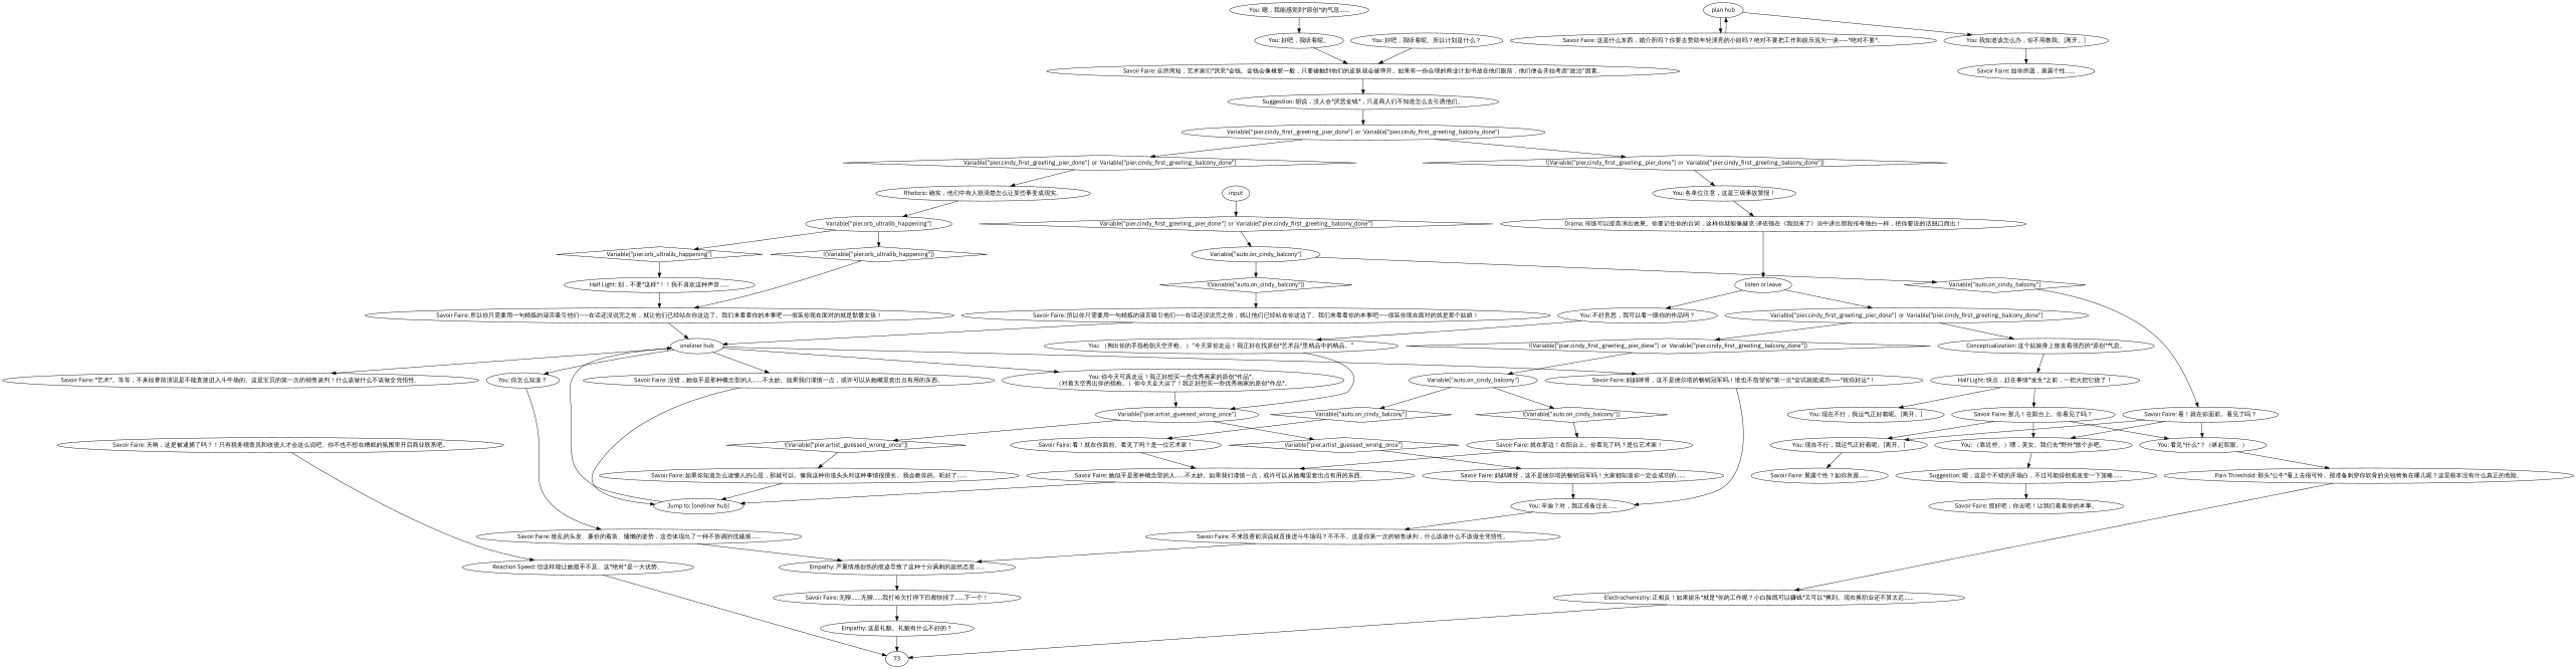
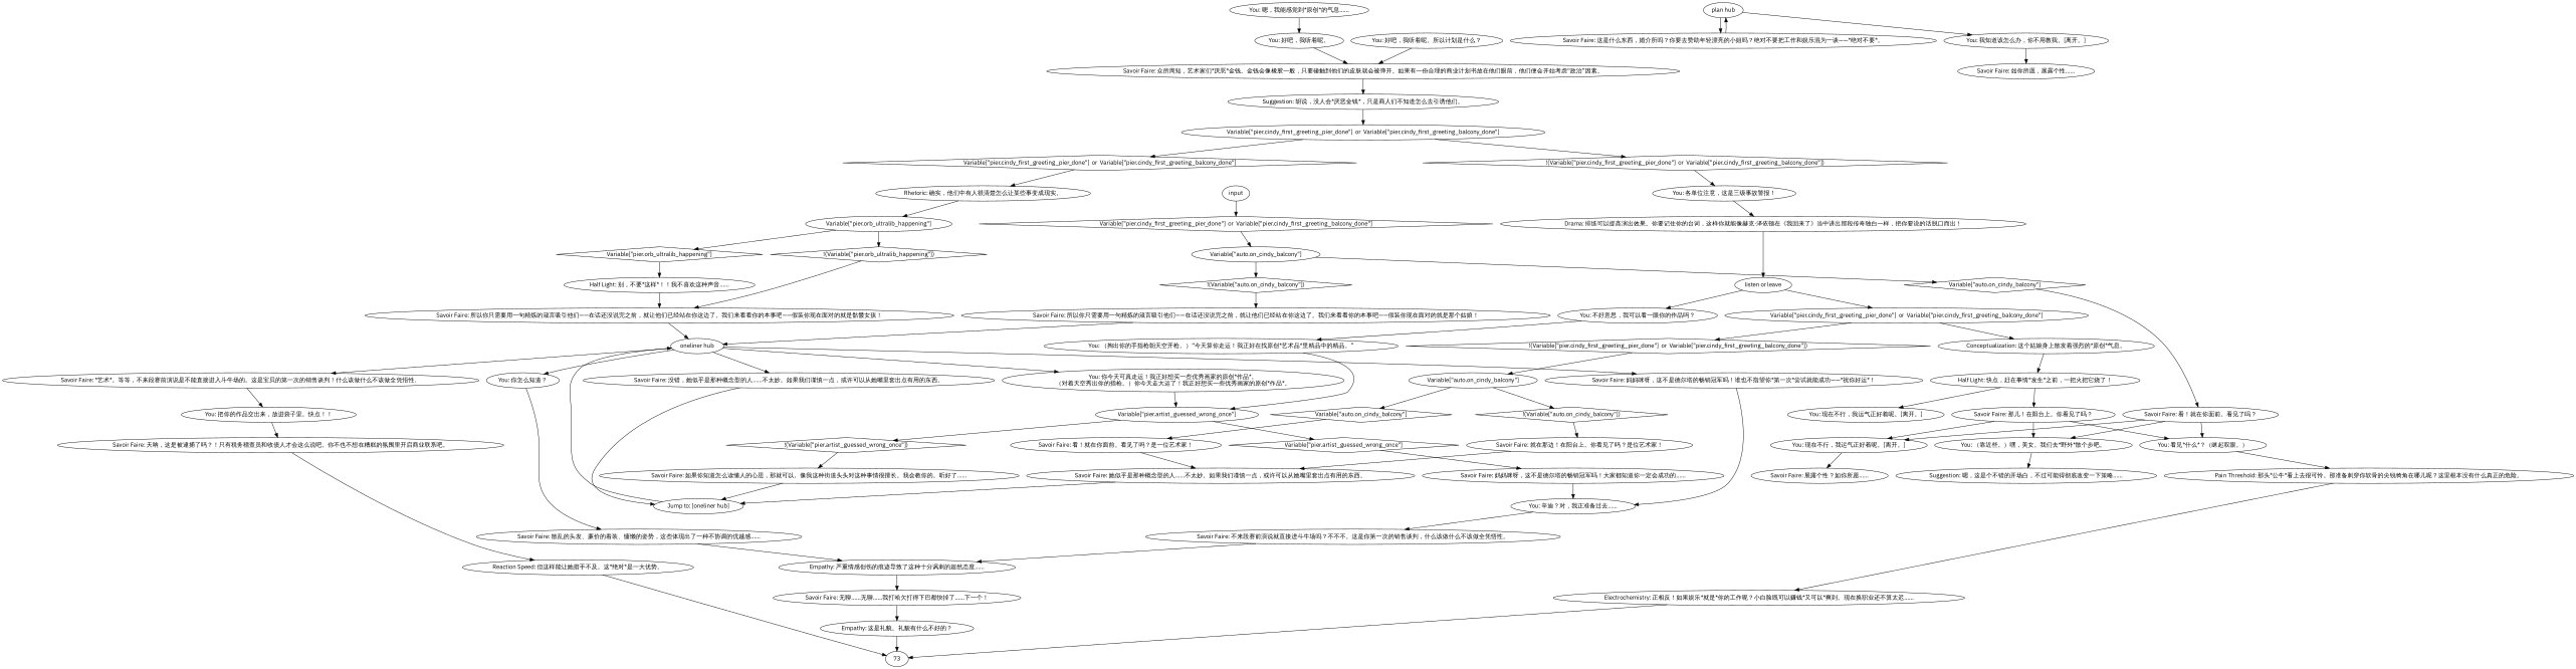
  digraph {
    fontname="IBM Plex Sans"
    node [fontname="IBM Plex Sans"]
    edge [fontname="IBM Plex Sans"]
    n1 [label=input]
    n2 [label="Variable[\"pier.cindy_first_greeting_pier_done\"]  or  Variable[\"pier.cindy_first_greeting_balcony_done\"]" shape=diamond]
    n3 [label="Variable[\"auto.on_cindy_balcony\"]"]
    n4 [label="Savoir Faire: 就在那边！在阳台上。你看见了吗？是位艺术家！"]
    n5 [label="Savoir Faire: 她似乎是那种概念型的人……不太妙。如果我们谨慎一点，或许可以从她嘴里套出点有用的东西。"]
    n6 [label="Jump to: [oneliner hub]"]
    n7 [label="You: 嗯，我能感觉到*原创*的气息……"]
    n8 [label="You: 好吧，我听着呢。"]
    n9 [label="Savoir Faire: 众所周知，艺术家们*厌恶*金钱。金钱会像橡胶一般，只要碰触到他们的皮肤就会被弹开。如果有一份合理的商业计划书放在他们眼前，他们便会开始考虑“政治”因素。"]
    n10 [label="Empathy: 严重情感创伤的痕迹导致了这种十分讽刺的超然态度……"]
    n11 [label="Savoir Faire: 无聊……无聊……我打哈欠打得下巴都快掉了……下一个！"]
    n12 [label="Empathy: 这是礼貌。礼貌有什么不好的？"]
    n13 [label="You: 现在不行，我运气正好着呢。[离开。]"]
    n14 [label="Savoir Faire: 展露个性？如你所愿……"]
    n15 [label="Savoir Faire: 所以你只需要用一句精炼的箴言吸引他们——在话还没说完之前，就让他们已经站在你这边了。我们来看看你的本事吧——假装你现在面对的就是骷髅女孩！"]
    n16 [label="oneliner hub"]
    n17 [label="You: 你今天可真走运！我正好想买一些优秀画家的原创*作品*。\n（对着天空秀出你的指枪。）你今天走大运了！我正好想买一些优秀画家的原创*作品*。"]
    n18 [label="You: 你怎么知道？"]
    n19 [label="Savoir Faire: *艺术*。等等，不来段赛前演说是不能直接进入斗牛场的。这是宝贝的第一次的销售谈判！什么该做什么不该做全凭悟性。"]
    n20 [label="Savoir Faire: 妈妈咪呀，这不是德尔塔的畅销冠军吗！谁也不指望你*第一次*尝试就能成功——*祝你好运*！"]
    n21 [label="Savoir Faire: 没错，她似乎是那种概念型的人……不太妙。如果我们谨慎一点，或许可以从她嘴里套出点有用的东西。"]
    n22 [label="Suggestion: 胡说，没人会*厌恶金钱*，只是商人们不知道怎么去引诱他们。"]
    n23 [label="Variable[\"pier.cindy_first_greeting_pier_done\"]  or  Variable[\"pier.cindy_first_greeting_balcony_done\"]"]
    n24 [label="Variable[\"pier.cindy_first_greeting_pier_done\"]  or  Variable[\"pier.cindy_first_greeting_balcony_done\"]" shape=diamond]
    n25 [label="!(Variable[\"pier.cindy_first_greeting_pier_done\"]  or  Variable[\"pier.cindy_first_greeting_balcony_done\"])" shape=diamond]
    n26 [label="Variable[\"auto.on_cindy_balcony\"]" shape=diamond]
    n27 [label="!(Variable[\"auto.on_cindy_balcony\"])" shape=diamond]
    n28 [label="Savoir Faire: 看！就在你面前。看见了吗？"]
    n29 [label="Savoir Faire: 所以你只需要用一句精炼的箴言吸引他们——在话还没说完之前，就让他们已经站在你这边了。我们来看看你的本事吧——假装你现在面对的就是那个姑娘！"]
    n30 [label="You: 看见*什么*？（眯起双眼。）"]
    n31 [label="You: （靠近些。）嘿，美女。我们去*野外*散个步吧。"]
    73
    n33 [label="Rhetoric: 确实，他们中有人很清楚怎么让某些事变成现实。"]
    n34 [label="You: 各单位注意，这是三级事故警报！"]
    n35 [label="Variable[\"pier.orb_ultralib_happening\"]"]
    n36 [label="Drama: 排练可以提高演出效果。你要记住你的台词，这样你就能像赫克·泽依顿在《我回来了》当中讲出那段传奇独白一样，把你要说的话脱口而出！"]
    n37 [label="Savoir Faire: 如你所愿，展露个性……"]
    n38 [label="listen or leave"]
    n39 [label="Variable[\"pier.cindy_first_greeting_pier_done\"]  or  Variable[\"pier.cindy_first_greeting_balcony_done\"]"]
    n40 [label="You: 不好意思，我可以看一眼你的作品吗？"]
    n41 [label="!(Variable[\"pier.cindy_first_greeting_pier_done\"]  or  Variable[\"pier.cindy_first_greeting_balcony_done\"])" shape=diamond]
    n42 [label="Conceptualization: 这个姑娘身上散发着强烈的*原创*气息。"]
    n43 [label="You: （掏出你的手指枪朝天空开枪。）“今天算你走运！我正好在找原创*艺术品*里精品中的精品。”"]
    n44 [label="Pain Threshold: 那头*公牛*看上去很可怜。那准备刺穿你软骨的尖锐犄角在哪儿呢？这里根本没有什么真正的危险。"]
    n45 [label="Electrochemistry: 正相反！如果娱乐*就是*你的工作呢？小白脸既可以赚钱*又可以*爽到。现在换职业还不算太迟……"]
    n46 [label="Savoir Faire: 天呐，这是被逮捕了吗？！只有税务稽查员和收债人才会这么说吧。你不也不想在糟糕的氛围里开启商业联系吧。"]
    n47 [label="Reaction Speed: 但这样能让她措手不及。这*绝对*是一大优势。"]
    n48 [label="Variable[\"pier.artist_guessed_wrong_once\"]"]
    n49 [label="Variable[\"pier.artist_guessed_wrong_once\"]" shape=diamond]
    n50 [label="!(Variable[\"pier.artist_guessed_wrong_once\"])" shape=diamond]
    n51 [label="Savoir Faire: 妈妈咪呀，这不是德尔塔的畅销冠军吗！大家都知道你一定会成功的……"]
    n52 [label="Savoir Faire: 如果你知道怎么读懂人的心思，那就可以。像我这种街道头头对这种事情很擅长。我会教你的。听好了……"]
    n53 [label="You: 辛迪？对，我正准备过去……"]
    n54 [label="Variable[\"pier.orb_ultralib_happening\"]" shape=diamond]
    n55 [label="!(Variable[\"pier.orb_ultralib_happening\"])" shape=diamond]
    n56 [label="Savoir Faire: 不来段赛前演说就直接进斗牛场吗？不不不。这是你第一次的销售谈判，什么该做什么不该做全凭悟性。"]
    n57 [label="Savoir Faire: 散乱的头发、廉价的着装、慵懒的姿势，这些体现出了一种不协调的优越感……"]
+   n58 [label="You: 把你的作品交出来，放进袋子里。快点！！"]
    n59 [label="You: 我知道该怎么办，你不用教我。[离开。]"]
    n60 [label="Half Light: 别，不要*这样*！！我不喜欢这种声音……"]
    n61 [label="Suggestion: 嗯，这是个不错的开场白，不过可能得彻底改变一下策略……"]
    n62 [label="Variable[\"auto.on_cindy_balcony\"]"]
    n63 [label="Variable[\"auto.on_cindy_balcony\"]" shape=diamond]
    n64 [label="!(Variable[\"auto.on_cindy_balcony\"])" shape=diamond]
    n65 [label="Savoir Faire: 看！就在你面前。看见了吗？是一位艺术家！"]
    n66 [label="You: 现在不行，我运气正好着呢。[离开。]"]
-   n67 [label="Savoir Faire: 那好吧，你去吧！让我们看看你的本事。"]
    n68 [label="Half Light: 快点，赶在事情*发生*之前，一把火把它烧了！"]
    n69 [label="Savoir Faire: 那儿！在阳台上。你看见了吗？"]
    n70 [label="You: 好吧，我听着呢。所以计划是什么？"]
    n71 [label="Savoir Faire: 这是什么东西，婚介所吗？你要去赞助年轻漂亮的小姐吗？绝对不要把工作和娱乐混为一谈——*绝对不要*。"]
    n72 [label="plan hub"]
    n1 -> n2
    n2 -> n3
    n3 -> n26
    n3 -> n27
    n4 -> n5
    n5 -> n6
    n6 -> n16
    n7 -> n8
    n8 -> n9
    n9 -> n22
    n10 -> n11
    n11 -> n12
    n12 -> 73
    n13 -> n14
    n15 -> n16
    n16 -> n17
    n16 -> n18
    n16 -> n19
    n16 -> n20
    n16 -> n21
    n17 -> n48
    n18 -> n57
+   n19 -> n58
    n20 -> n53
    n21 -> n6
    n22 -> n23
    n23 -> n24
    n23 -> n25
    n24 -> n33
    n25 -> n34
    n26 -> n28
    n27 -> n29
    n28 -> n13
    n28 -> n30
    n28 -> n31
    n29 -> n16
    n30 -> n44
    n31 -> n61
    n33 -> n35
    n34 -> n36
    n35 -> n54
    n35 -> n55
    n36 -> n38
    n38 -> n39
    n38 -> n40
    n39 -> n41
    n39 -> n42
    n40 -> n43
    n41 -> n62
    n42 -> n68
    n43 -> n48
    n44 -> n45
    n45 -> 73
    n46 -> n47
    n47 -> 73
    n48 -> n49
    n48 -> n50
    n49 -> n51
    n50 -> n52
    n51 -> n53
    n52 -> n6
    n53 -> n56
    n54 -> n60
    n55 -> n15
    n56 -> n10
    n57 -> n10
+   n58 -> n46
    n59 -> n37
    n60 -> n15
-   n61 -> n67
    n62 -> n63
    n62 -> n64
    n63 -> n65
    n64 -> n4
    n65 -> n5
    n68 -> n66
    n68 -> n69
    n69 -> n13
    n69 -> n30
    n69 -> n31
    n70 -> n9
    n71 -> n72
    n72 -> n59
    n72 -> n71
  }
